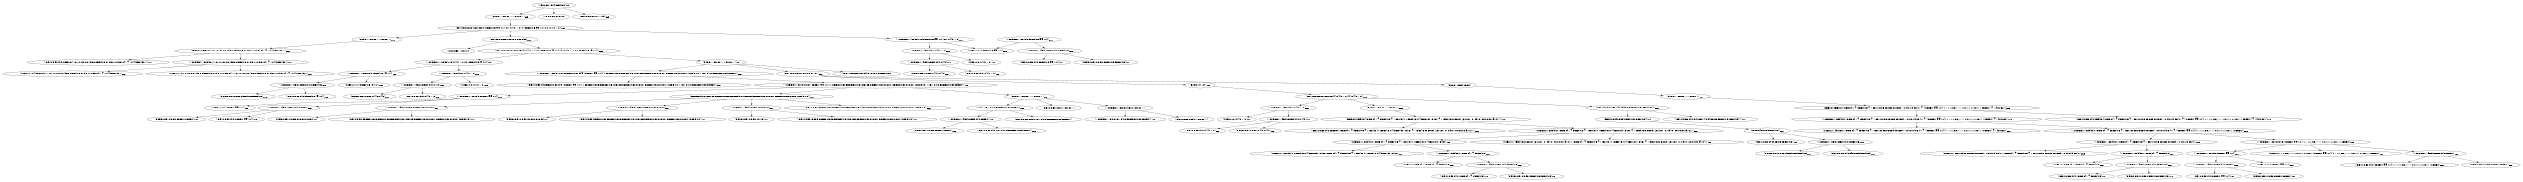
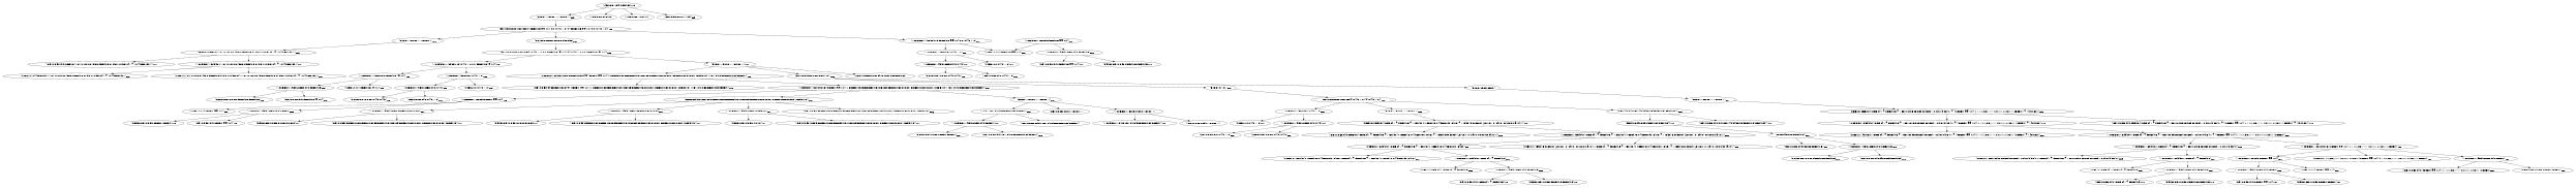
  digraph {
    fontname="DejaVu Sans"
    node [fontname="DejaVu Sans"]
    edge [fontname="DejaVu Sans"]
    n1 [label=<(METHOD,verifySettings)<SUB>209</SUB>>]
    n2 [label=<(BLOCK,&lt;empty&gt;,&lt;empty&gt;)<SUB>209</SUB>>]
    n3 [label=<(MODIFIER,PUBLIC)>]
    n4 [label=<(MODIFIER,VIRTUAL)>]
    n5 [label=<(METHOD_RETURN,void)<SUB>209</SUB>>]
    n6 [label=<(CONTROL_STRUCTURE,if (dateTime == null &amp;&amp; millis &lt; 0),if (dateTime == null &amp;&amp; millis &lt; 0))<SUB>210</SUB>>]
    n7 [label=<(&lt;operator&gt;.logicalAnd,dateTime == null &amp;&amp; millis &lt; 0)<SUB>210</SUB>>]
    n8 [label=<(BLOCK,&lt;empty&gt;,&lt;empty&gt;)<SUB>210</SUB>>]
    n9 [label=<(CONTROL_STRUCTURE,else,else)<SUB>213</SUB>>]
    n10 [label=<(&lt;operator&gt;.lessThan,millis &lt; 0)<SUB>210</SUB>>]
    n11 [label=<(LITERAL,null,dateTime == null)<SUB>210</SUB>>]
    n12 [label=<(setError,setError(&quot;You must provide a datetime or the number of &quot; + &quot;milliseconds.&quot;))<SUB>211</SUB>>]
    n13 [label=<(CONTROL_STRUCTURE,if (millis &lt; 0 &amp;&amp; dateTime != null),if (millis &lt; 0 &amp;&amp; dateTime != null))<SUB>213</SUB>>]
    n14 [label=<(&lt;operator&gt;.equals,dateTime == null)<SUB>210</SUB>>]
    n15 [label=<(&lt;operator&gt;.fieldAccess,this.dateTime)<SUB>210</SUB>>]
    n16 [label=<(&lt;operator&gt;.fieldAccess,this.millis)<SUB>210</SUB>>]
    n17 [label=<(LITERAL,0,millis &lt; 0)<SUB>210</SUB>>]
    n18 [label=<(IDENTIFIER,this,dateTime == null)<SUB>210</SUB>>]
    n19 [label=<(FIELD_IDENTIFIER,dateTime,dateTime)<SUB>210</SUB>>]
    n20 [label=<(IDENTIFIER,this,millis &lt; 0)<SUB>210</SUB>>]
    n21 [label=<(FIELD_IDENTIFIER,millis,millis)<SUB>210</SUB>>]
    n22 [label=<(IDENTIFIER,this,setError(&quot;You must provide a datetime or the number of &quot; + &quot;milliseconds.&quot;))<SUB>211</SUB>>]
    n23 [label=<(&lt;operator&gt;.addition,&quot;You must provide a datetime or the number of &quot; + &quot;milliseconds.&quot;)<SUB>211</SUB>>]
    n24 [label=<(LITERAL,&quot;You must provide a datetime or the number of &quot;,&quot;You must provide a datetime or the number of &quot; + &quot;milliseconds.&quot;)<SUB>211</SUB>>]
    n25 [label=<(LITERAL,&quot;milliseconds.&quot;,&quot;You must provide a datetime or the number of &quot; + &quot;milliseconds.&quot;)<SUB>212</SUB>>]
    n26 [label=<(&lt;operator&gt;.logicalAnd,millis &lt; 0 &amp;&amp; dateTime != null)<SUB>213</SUB>>]
    n27 [label=<(BLOCK,&lt;empty&gt;,&lt;empty&gt;)<SUB>213</SUB>>]
    n28 [label=<(&lt;operator&gt;.lessThan,millis &lt; 0)<SUB>213</SUB>>]
    n29 [label=<(&lt;operator&gt;.notEquals,dateTime != null)<SUB>213</SUB>>]
    n30 [label=<(LOCAL,DateFormat df: java.text.DateFormat)>]
    n31 [label=<(&lt;operator&gt;.assignment,DateFormat df = (pattern == null) ? DateFormat.getDateTimeInstance(DateFormat.SHORT, DateFormat.SHORT, Locale.US) : new SimpleDateFormat(pattern))<SUB>215</SUB>>]
    n32 [label=<(CONTROL_STRUCTURE,try,try)<SUB>220</SUB>>]
    n33 [label=<(&lt;operator&gt;.fieldAccess,this.millis)<SUB>213</SUB>>]
    n34 [label=<(LITERAL,0,millis &lt; 0)<SUB>213</SUB>>]
    n35 [label=<(&lt;operator&gt;.fieldAccess,this.dateTime)<SUB>213</SUB>>]
    n36 [label=<(LITERAL,null,dateTime != null)<SUB>213</SUB>>]
    n37 [label=<(IDENTIFIER,this,millis &lt; 0)<SUB>213</SUB>>]
    n38 [label=<(FIELD_IDENTIFIER,millis,millis)<SUB>213</SUB>>]
    n39 [label=<(IDENTIFIER,this,dateTime != null)<SUB>213</SUB>>]
    n40 [label=<(FIELD_IDENTIFIER,dateTime,dateTime)<SUB>213</SUB>>]
    n41 [label=<(IDENTIFIER,df,DateFormat df = (pattern == null) ? DateFormat.getDateTimeInstance(DateFormat.SHORT, DateFormat.SHORT, Locale.US) : new SimpleDateFormat(pattern))<SUB>215</SUB>>]
    n42 [label=<(&lt;operator&gt;.conditional,(pattern == null) ? DateFormat.getDateTimeInstance(DateFormat.SHORT, DateFormat.SHORT, Locale.US) : new SimpleDateFormat(pattern))<SUB>215</SUB>>]
    n43 [label=<(BLOCK,try,try)<SUB>220</SUB>>]
    n44 [label=<(BLOCK,catch,catch)>]
    n45 [label=<(&lt;operator&gt;.equals,pattern == null)<SUB>215</SUB>>]
    n46 [label=<(getDateTimeInstance,DateFormat.getDateTimeInstance(DateFormat.SHORT, DateFormat.SHORT, Locale.US))<SUB>216</SUB>>]
    n47 [label=<(BLOCK,&lt;empty&gt;,&lt;empty&gt;)<SUB>218</SUB>>]
    n48 [label=<(&lt;operator&gt;.fieldAccess,this.pattern)<SUB>215</SUB>>]
    n49 [label=<(LITERAL,null,pattern == null)<SUB>215</SUB>>]
    n50 [label=<(IDENTIFIER,DateFormat,DateFormat.getDateTimeInstance(DateFormat.SHORT, DateFormat.SHORT, Locale.US))<SUB>216</SUB>>]
    n51 [label=<(&lt;operator&gt;.fieldAccess,DateFormat.SHORT)<SUB>217</SUB>>]
    n52 [label=<(&lt;operator&gt;.fieldAccess,DateFormat.SHORT)<SUB>217</SUB>>]
    n53 [label=<(&lt;operator&gt;.fieldAccess,Locale.US)<SUB>217</SUB>>]
    n54 [label=<(&lt;operator&gt;.assignment,&lt;empty&gt;)>]
    n55 [label=<(&lt;init&gt;,new SimpleDateFormat(pattern))<SUB>218</SUB>>]
    n56 [label=<(IDENTIFIER,$obj4,&lt;empty&gt;)>]
    n57 [label=<(IDENTIFIER,this,pattern == null)<SUB>215</SUB>>]
    n58 [label=<(FIELD_IDENTIFIER,pattern,pattern)<SUB>215</SUB>>]
    n59 [label=<(IDENTIFIER,DateFormat,DateFormat.getDateTimeInstance(DateFormat.SHORT, DateFormat.SHORT, Locale.US))<SUB>217</SUB>>]
    n60 [label=<(FIELD_IDENTIFIER,SHORT,SHORT)<SUB>217</SUB>>]
    n61 [label=<(IDENTIFIER,DateFormat,DateFormat.getDateTimeInstance(DateFormat.SHORT, DateFormat.SHORT, Locale.US))<SUB>217</SUB>>]
    n62 [label=<(FIELD_IDENTIFIER,SHORT,SHORT)<SUB>217</SUB>>]
    n63 [label=<(IDENTIFIER,Locale,DateFormat.getDateTimeInstance(DateFormat.SHORT, DateFormat.SHORT, Locale.US))<SUB>217</SUB>>]
    n64 [label=<(FIELD_IDENTIFIER,US,US)<SUB>217</SUB>>]
    n65 [label=<(IDENTIFIER,$obj4,&lt;empty&gt;)>]
    n66 [label=<(&lt;operator&gt;.alloc,new SimpleDateFormat(pattern))<SUB>218</SUB>>]
    n67 [label=<(IDENTIFIER,$obj4,new SimpleDateFormat(pattern))>]
    n68 [label=<(&lt;operator&gt;.fieldAccess,this.pattern)<SUB>218</SUB>>]
    n69 [label=<(IDENTIFIER,this,new SimpleDateFormat(pattern))<SUB>218</SUB>>]
    n70 [label=<(FIELD_IDENTIFIER,pattern,pattern)<SUB>218</SUB>>]
    n71 [label=<(CONTROL_STRUCTURE,if (millis &lt; 0),if (millis &lt; 0))<SUB>222</SUB>>]
    n72 [label=<(BLOCK,&lt;empty&gt;,&lt;empty&gt;)<SUB>227</SUB>>]
    n73 [label=<(setMillis,this.setMillis(df.parse(dateTime).getTime()))<SUB>221</SUB>>]
    n74 [label=<(IDENTIFIER,this,this.setMillis(df.parse(dateTime).getTime()))<SUB>221</SUB>>]
    n75 [label=<(getTime,df.parse(dateTime).getTime())<SUB>221</SUB>>]
    n76 [label=<(&lt;operator&gt;.lessThan,millis &lt; 0)<SUB>222</SUB>>]
    n77 [label=<(BLOCK,&lt;empty&gt;,&lt;empty&gt;)<SUB>222</SUB>>]
    n78 [label=<(parse,df.parse(dateTime))<SUB>221</SUB>>]
    n79 [label=<(IDENTIFIER,df,df.parse(dateTime))<SUB>221</SUB>>]
    n80 [label=<(&lt;operator&gt;.fieldAccess,this.dateTime)<SUB>221</SUB>>]
    n81 [label=<(IDENTIFIER,this,df.parse(dateTime))<SUB>221</SUB>>]
    n82 [label=<(FIELD_IDENTIFIER,dateTime,dateTime)<SUB>221</SUB>>]
    n83 [label=<(&lt;operator&gt;.fieldAccess,this.millis)<SUB>222</SUB>>]
    n84 [label=<(LITERAL,0,millis &lt; 0)<SUB>222</SUB>>]
    n85 [label=<(setError,setError(&quot;Date of &quot; + dateTime + &quot; results in negative milliseconds value&quot; + &quot; relative to epoch (January 1, 1970, 00:00:00 GMT).&quot;))<SUB>223</SUB>>]
    n86 [label=<(IDENTIFIER,this,millis &lt; 0)<SUB>222</SUB>>]
    n87 [label=<(FIELD_IDENTIFIER,millis,millis)<SUB>222</SUB>>]
    n88 [label=<(IDENTIFIER,this,setError(&quot;Date of &quot; + dateTime + &quot; results in negative milliseconds value&quot; + &quot; relative to epoch (January 1, 1970, 00:00:00 GMT).&quot;))<SUB>223</SUB>>]
    n89 [label=<(&lt;operator&gt;.addition,&quot;Date of &quot; + dateTime + &quot; results in negative milliseconds value&quot; + &quot; relative to epoch (January 1, 1970, 00:00:00 GMT).&quot;)<SUB>223</SUB>>]
    n90 [label=<(&lt;operator&gt;.addition,&quot;Date of &quot; + dateTime + &quot; results in negative milliseconds value&quot;)<SUB>223</SUB>>]
    n91 [label=<(LITERAL,&quot; relative to epoch (January 1, 1970, 00:00:00 GMT).&quot;,&quot;Date of &quot; + dateTime + &quot; results in negative milliseconds value&quot; + &quot; relative to epoch (January 1, 1970, 00:00:00 GMT).&quot;)<SUB>225</SUB>>]
    n92 [label=<(&lt;operator&gt;.addition,&quot;Date of &quot; + dateTime)<SUB>223</SUB>>]
    n93 [label=<(LITERAL,&quot; results in negative milliseconds value&quot;,&quot;Date of &quot; + dateTime + &quot; results in negative milliseconds value&quot;)<SUB>224</SUB>>]
    n94 [label=<(LITERAL,&quot;Date of &quot;,&quot;Date of &quot; + dateTime)<SUB>223</SUB>>]
    n95 [label=<(&lt;operator&gt;.fieldAccess,this.dateTime)<SUB>223</SUB>>]
    n96 [label=<(IDENTIFIER,this,&quot;Date of &quot; + dateTime)<SUB>223</SUB>>]
    n97 [label=<(FIELD_IDENTIFIER,dateTime,dateTime)<SUB>223</SUB>>]
    n98 [label=<(setError,setError(&quot;Date of &quot; + dateTime + &quot; Cannot be parsed correctly. It should be in&quot; + ((pattern == null) ? &quot; MM/DD/YYYY HH:MM AM_PM&quot; : pattern) + &quot; format.&quot;))<SUB>228</SUB>>]
    n99 [label=<(IDENTIFIER,this,setError(&quot;Date of &quot; + dateTime + &quot; Cannot be parsed correctly. It should be in&quot; + ((pattern == null) ? &quot; MM/DD/YYYY HH:MM AM_PM&quot; : pattern) + &quot; format.&quot;))<SUB>228</SUB>>]
    n100 [label=<(&lt;operator&gt;.addition,&quot;Date of &quot; + dateTime + &quot; Cannot be parsed correctly. It should be in&quot; + ((pattern == null) ? &quot; MM/DD/YYYY HH:MM AM_PM&quot; : pattern) + &quot; format.&quot;)<SUB>228</SUB>>]
    n101 [label=<(&lt;operator&gt;.addition,&quot;Date of &quot; + dateTime + &quot; Cannot be parsed correctly. It should be in&quot; + ((pattern == null) ? &quot; MM/DD/YYYY HH:MM AM_PM&quot; : pattern))<SUB>228</SUB>>]
    n102 [label=<(LITERAL,&quot; format.&quot;,&quot;Date of &quot; + dateTime + &quot; Cannot be parsed correctly. It should be in&quot; + ((pattern == null) ? &quot; MM/DD/YYYY HH:MM AM_PM&quot; : pattern) + &quot; format.&quot;)<SUB>231</SUB>>]
    n103 [label=<(&lt;operator&gt;.addition,&quot;Date of &quot; + dateTime + &quot; Cannot be parsed correctly. It should be in&quot;)<SUB>228</SUB>>]
    n104 [label=<(&lt;operator&gt;.conditional,(pattern == null) ? &quot; MM/DD/YYYY HH:MM AM_PM&quot; : pattern)<SUB>230</SUB>>]
    n105 [label=<(&lt;operator&gt;.addition,&quot;Date of &quot; + dateTime)<SUB>228</SUB>>]
    n106 [label=<(LITERAL,&quot; Cannot be parsed correctly. It should be in&quot;,&quot;Date of &quot; + dateTime + &quot; Cannot be parsed correctly. It should be in&quot;)<SUB>229</SUB>>]
    n107 [label=<(&lt;operator&gt;.equals,pattern == null)<SUB>230</SUB>>]
    n108 [label=<(LITERAL,&quot; MM/DD/YYYY HH:MM AM_PM&quot;,(pattern == null) ? &quot; MM/DD/YYYY HH:MM AM_PM&quot; : pattern)<SUB>231</SUB>>]
    n109 [label=<(&lt;operator&gt;.fieldAccess,this.pattern)<SUB>231</SUB>>]
    n110 [label=<(LITERAL,&quot;Date of &quot;,&quot;Date of &quot; + dateTime)<SUB>228</SUB>>]
    n111 [label=<(&lt;operator&gt;.fieldAccess,this.dateTime)<SUB>228</SUB>>]
    n112 [label=<(IDENTIFIER,this,&quot;Date of &quot; + dateTime)<SUB>228</SUB>>]
    n113 [label=<(FIELD_IDENTIFIER,dateTime,dateTime)<SUB>228</SUB>>]
    n114 [label=<(&lt;operator&gt;.fieldAccess,this.pattern)<SUB>230</SUB>>]
    n115 [label=<(LITERAL,null,pattern == null)<SUB>230</SUB>>]
    n116 [label=<(IDENTIFIER,this,(pattern == null) ? &quot; MM/DD/YYYY HH:MM AM_PM&quot; : pattern)<SUB>231</SUB>>]
    n117 [label=<(FIELD_IDENTIFIER,pattern,pattern)<SUB>231</SUB>>]
    n118 [label=<(IDENTIFIER,this,pattern == null)<SUB>230</SUB>>]
    n119 [label=<(FIELD_IDENTIFIER,pattern,pattern)<SUB>230</SUB>>]
    n1 -> n2
    n1 -> n3
-   n9 -> n4
+   n1 -> n4
    n1 -> n5
    n2 -> n6
    n6 -> n7
    n6 -> n8
    n6 -> n9
    n7 -> n10
    n7 -> n11
    n8 -> n12
    n9 -> n13
    n10 -> n16
    n10 -> n17
    n12 -> n22
    n12 -> n23
    n13 -> n26
    n13 -> n27
    n14 -> n11
    n14 -> n15
    n15 -> n18
    n15 -> n19
    n16 -> n20
    n16 -> n21
    n23 -> n24
    n23 -> n25
    n26 -> n28
    n26 -> n29
    n27 -> n30
    n27 -> n31
    n27 -> n32
    n28 -> n33
    n28 -> n34
    n29 -> n35
    n29 -> n36
    n31 -> n41
    n31 -> n42
    n32 -> n43
    n32 -> n44
    n33 -> n37
    n33 -> n38
    n35 -> n39
    n35 -> n40
    n42 -> n45
    n42 -> n46
    n42 -> n47
    n43 -> n71
    n44 -> n72
    n45 -> n48
    n45 -> n49
    n46 -> n50
    n46 -> n51
    n46 -> n52
    n46 -> n53
    n47 -> n54
    n47 -> n55
    n47 -> n56
    n48 -> n57
    n48 -> n58
    n51 -> n59
    n51 -> n60
    n52 -> n61
    n52 -> n62
    n53 -> n63
    n53 -> n64
    n54 -> n65
    n54 -> n66
    n55 -> n67
    n55 -> n68
    n68 -> n69
    n68 -> n70
    n71 -> n73
    n71 -> n76
    n71 -> n77
    n72 -> n98
    n73 -> n74
    n73 -> n75
    n75 -> n78
    n76 -> n83
    n76 -> n84
    n77 -> n85
    n78 -> n79
    n78 -> n80
    n80 -> n81
    n80 -> n82
    n83 -> n86
    n83 -> n87
    n85 -> n88
    n85 -> n89
    n89 -> n90
    n89 -> n91
    n90 -> n92
    n90 -> n93
    n92 -> n94
    n92 -> n95
    n95 -> n96
    n95 -> n97
    n98 -> n99
    n98 -> n100
    n100 -> n101
    n100 -> n102
    n101 -> n103
    n101 -> n104
    n103 -> n105
    n103 -> n106
    n104 -> n107
    n104 -> n108
    n104 -> n109
    n105 -> n110
    n105 -> n111
    n107 -> n114
    n107 -> n115
    n109 -> n116
    n109 -> n117
    n111 -> n112
    n111 -> n113
    n114 -> n118
    n114 -> n119
  }
